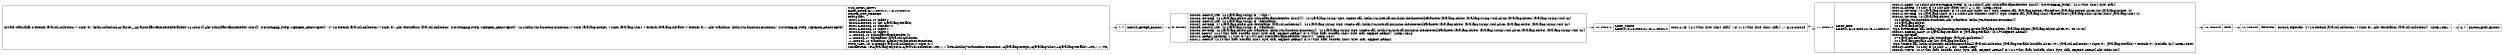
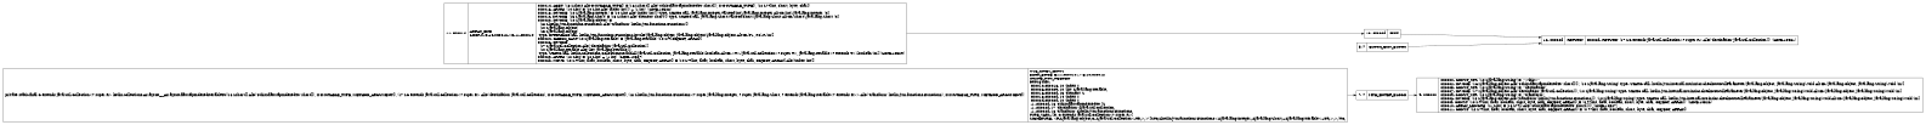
  digraph {
    rankdir=LR
    node [shape=record]
-   n1 [label="{7\:\ ?|CONST_ENTER_BLOCK\l}"]
+   n1 [label="{7\:\ ?|MTH_ENTER_BLOCK\l}"]
    n2 [label="{9\:\ 0x0000|0x0000: CONST_STR  (r0 I:java.lang.String) =  \"\<this\>\" \l0x0002: INVOKE  (r6 I:java.lang.Object A[D('$this$flatMapIndexedTo' short[])]), (r0 I:java.lang.String) type: STATIC call: kotlin.jvm.internal.Intrinsics.checkNotNullParameter(java.lang.Object, java.lang.String):void A[MD:(java.lang.Object, java.lang.String):void (m)]\l0x0005: CONST_STR  (r0 I:java.lang.String) =  \"destination\" \l0x0007: INVOKE  (r7 I:java.lang.Object A[D('destination' java.util.Collection)]), (r0 I:java.lang.String) type: STATIC call: kotlin.jvm.internal.Intrinsics.checkNotNullParameter(java.lang.Object, java.lang.String):void A[MD:(java.lang.Object, java.lang.String):void (m)]\l0x000a: CONST_STR  (r0 I:java.lang.String) =  \"transform\" \l0x000c: INVOKE  (r8 I:java.lang.Object A[D('transform' kotlin.jvm.functions.Function2)]), (r0 I:java.lang.String) type: STATIC call: kotlin.jvm.internal.Intrinsics.checkNotNullParameter(java.lang.Object, java.lang.String):void A[MD:(java.lang.Object, java.lang.String):void (m)]\l0x000f: CONST  (r0 I:??[int, float, boolean, short, byte, char, OBJECT, ARRAY]) = (0 ??[int, float, boolean, short, byte, char, OBJECT, ARRAY])  (LINE:10526)\l0x0010: ARRAY_LENGTH  (r1 I:int) = (r6 I:??[] A[D('$this$flatMapIndexedTo' short[])])  (LINE:10527)\l0x0011: CONST  (r2 I:??[int, float, boolean, short, byte, char, OBJECT, ARRAY]) = (0 ??[int, float, boolean, short, byte, char, OBJECT, ARRAY]) \l}"]
-   n3 [label="{10\:\ 0x0012|LOOP_START\lLOOP:0: B:10:0x0012\-\>B:11:0x0014\l|0x0012: IF  (r2 I:??[int, byte, short, char]) \>= (r1 I:??[int, byte, short, char])  \-\> B:13:0x002d \l}"]
-   n4 [label="{11\:\ 0x0014|LOOP_END\lLOOP:0: B:10:0x0012\-\>B:11:0x0014\l|0x0014: AGET  (r3 I:short A[IMMUTABLE_TYPE]) = (r6 I:short[] A[D('$this$flatMapIndexedTo' short[]), IMMUTABLE_TYPE]), (r2 I:??[int, short, byte, char]) \l0x0016: ARITH  (r4 I:int) = (r0 I:int A[D('index' int)]) + (1 int)  (LINE:10528)\l0x0018: INVOKE  (r0 I:java.lang.Integer) = (r0 I:int A[D('index' int)]) type: STATIC call: java.lang.Integer.valueOf(int):java.lang.Integer A[MD:(int):java.lang.Integer (c)]\l0x001c: INVOKE  (r5 I:java.lang.Short) = (r3 I:short A[D('element' short)]) type: STATIC call: java.lang.Short.valueOf(short):java.lang.Short A[MD:(short):java.lang.Short (c)]\l0x0020: INVOKE  (r0 I:java.lang.Object) = \l  (r8 I:kotlin.jvm.functions.Function2 A[D('transform' kotlin.jvm.functions.Function2)])\l  (r0 I:java.lang.Object)\l  (r5 I:java.lang.Object)\l type: INTERFACE call: kotlin.jvm.functions.Function2.invoke(java.lang.Object, java.lang.Object):java.lang.Object A[MD:(P1, P2):R (m)]\l0x0024: CHECK_CAST (r0 I:java.lang.Iterable) = (java.lang.Iterable) (r0 I:??[OBJECT, ARRAY]) \l0x0026: INVOKE  \l  (r7 I:java.util.Collection A[D('destination' java.util.Collection)])\l  (r0 I:java.lang.Iterable A[D('list' java.lang.Iterable)])\l type: STATIC call: kotlin.collections.CollectionsKt.addAll(java.util.Collection, java.lang.Iterable):boolean A[MD:\<T\>:(java.util.Collection\<? super T\>, java.lang.Iterable\<? extends T\>):boolean (m)] (LINE:10529)\l0x0029: ARITH  (r2 I:int) = (r2 I:int) + (1 int)  (LINE:10527)\l0x002b: MOVE  (r0 I:??[int, float, boolean, short, byte, char, OBJECT, ARRAY]) = (r4 I:??[int, float, boolean, short, byte, char, OBJECT, ARRAY] A[D('index' int)]) \l}"]
+   n4 [label="{11\:\ 0x0014|ARRAY_END\lLOOP:0: B:10:0x0012\-\>B:11:0x0014\l|0x0014: AGET  (r3 I:short A[IMMUTABLE_TYPE]) = (r6 I:short[] A[D('$this$flatMapIndexedTo' short[]), IMMUTABLE_TYPE]), (r2 I:??[int, short, byte, char]) \l0x0016: ARITH  (r4 I:int) = (r0 I:int A[D('index' int)]) + (1 int)  (LINE:10528)\l0x0018: INVOKE  (r0 I:java.lang.Integer) = (r0 I:int A[D('index' int)]) type: STATIC call: java.lang.Integer.valueOf(int):java.lang.Integer A[MD:(int):java.lang.Integer (c)]\l0x001c: INVOKE  (r5 I:java.lang.Short) = (r3 I:short A[D('element' short)]) type: STATIC call: java.lang.Short.valueOf(short):java.lang.Short A[MD:(short):java.lang.Short (c)]\l0x0020: INVOKE  (r0 I:java.lang.Object) = \l  (r8 I:kotlin.jvm.functions.Function2 A[D('transform' kotlin.jvm.functions.Function2)])\l  (r0 I:java.lang.Object)\l  (r5 I:java.lang.Object)\l type: INTERFACE call: kotlin.jvm.functions.Function2.invoke(java.lang.Object, java.lang.Object):java.lang.Object A[MD:(P1, P2):R (m)]\l0x0024: CHECK_CAST (r0 I:java.lang.Iterable) = (java.lang.Iterable) (r0 I:??[OBJECT, ARRAY]) \l0x0026: INVOKE  \l  (r7 I:java.util.Collection A[D('destination' java.util.Collection)])\l  (r0 I:java.lang.Iterable A[D('list' java.lang.Iterable)])\l type: STATIC call: kotlin.collections.CollectionsKt.addAll(java.util.Collection, java.lang.Iterable):boolean A[MD:\<T\>:(java.util.Collection\<? super T\>, java.lang.Iterable\<? extends T\>):boolean (m)] (LINE:10529)\l0x0029: ARITH  (r2 I:int) = (r2 I:int) + (1 int)  (LINE:10527)\l0x002b: MOVE  (r0 I:??[int, float, boolean, short, byte, char, OBJECT, ARRAY]) = (r4 I:??[int, float, boolean, short, byte, char, OBJECT, ARRAY] A[D('index' int)]) \l}"]
    n5 [label="{13\:\ 0x002d|EXIT\l}"]
    n6 [label="{12\:\ 0x002d|RETURN\l|0x002d: RETURN  (r7 I:C extends java.util.Collection\<? super R\> A[D('destination' java.util.Collection)])  (LINE:10531)\l}"]
    n7 [label="{8\:\ ?|BLOCK_EXIT_BLOCK\l}"]
    n8 [label="{private static final C extends java.util.Collection\<? super R\> kotlin.collections.ArraysKt___ArraysKt.flatMapIndexedIterableTo((r6 I:short[] A[D('$this$flatMapIndexedTo' short[]), IMMUTABLE_TYPE, METHOD_ARGUMENT]), (r7 I:C extends java.util.Collection\<? super R\> A[D('destination' java.util.Collection), IMMUTABLE_TYPE, METHOD_ARGUMENT]), (r8 I:kotlin.jvm.functions.Function2\<? super java.lang.Integer, ? super java.lang.Short, ? extends java.lang.Iterable\<? extends R\>\> A[D('transform' kotlin.jvm.functions.Function2), IMMUTABLE_TYPE, METHOD_ARGUMENT]))  | USE_LINES_HINTS\lBACK_EDGE: B:11:0x0014 \-\> B:10:0x0012\lINLINE_NOT_NEEDED\lDebug Info:\l  0x0010\-0x0018: r0 'index' I\l  0x0026\-0x0029: r0 'list' Ljava\/lang\/Iterable;\l  0x0016\-0x002d: r3 'element' S\l  0x0018\-0x002d: r4 'index' I\l  0x002d\-0x002d: r0 'index' I\l  \-1 \-0x002d: r6 '$this$flatMapIndexedTo' [S\l  \-1 \-0x002d: r7 'destination' Ljava\/util\/Collection;\l  \-1 \-0x002d: r8 'transform' Lkotlin\/jvm\/functions\/Function2;\lTYPE_VARS: [R, C extends java.util.Collection\<? super R\>]\lSIGNATURE: \<R:Ljava\/lang\/Object;C::Ljava\/util\/Collection\<\-TR;\>;\>([STC;Lkotlin\/jvm\/functions\/Function2\<\-Ljava\/lang\/Integer;\-Ljava\/lang\/Short;+Ljava\/lang\/Iterable\<+TR;\>;\>;)TC;\l}"]
    n1 -> n2
-   n2 -> n3
-   n3 -> n4 [style=dashed]
-   n4 -> n3
    n4 -> n5
    n5 -> n6
-   n6 -> n7
+   n7 -> n6
    n8 -> n1
  }
